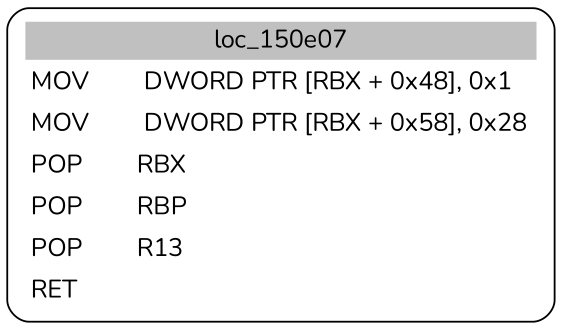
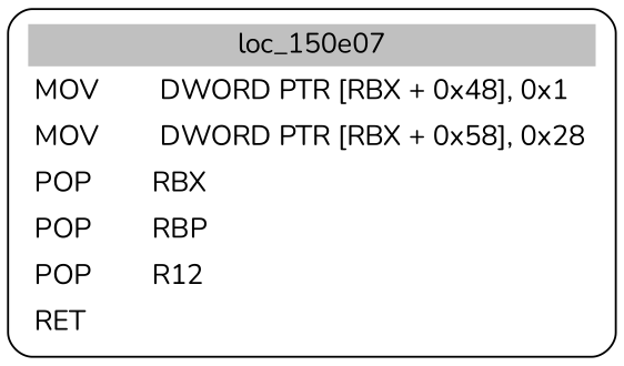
  digraph {
    fontname=Nunito
-   n1 [fontname=Nunito label=<<table border="0" cellborder="0" cellpadding="3"><tr><td align="center" colspan="2" bgcolor="grey">loc_150e07</td></tr><tr><td align="left">MOV        DWORD PTR [RBX + 0x48], 0x1</td></tr><tr><td align="left">MOV        DWORD PTR [RBX + 0x58], 0x28</td></tr><tr><td align="left">POP        RBX</td></tr><tr><td align="left">POP        RBP</td></tr><tr><td align="left">POP        R13</td></tr><tr><td align="left">RET        </td></tr></table>> shape=Mrecord]
+   n1 [fontname=Nunito label=<<table border="0" cellborder="0" cellpadding="3"><tr><td align="center" colspan="2" bgcolor="grey">loc_150e07</td></tr><tr><td align="left">MOV        DWORD PTR [RBX + 0x48], 0x1</td></tr><tr><td align="left">MOV        DWORD PTR [RBX + 0x58], 0x28</td></tr><tr><td align="left">POP        RBX</td></tr><tr><td align="left">POP        RBP</td></tr><tr><td align="left">POP        R12</td></tr><tr><td align="left">RET        </td></tr></table>> shape=Mrecord]
  }
